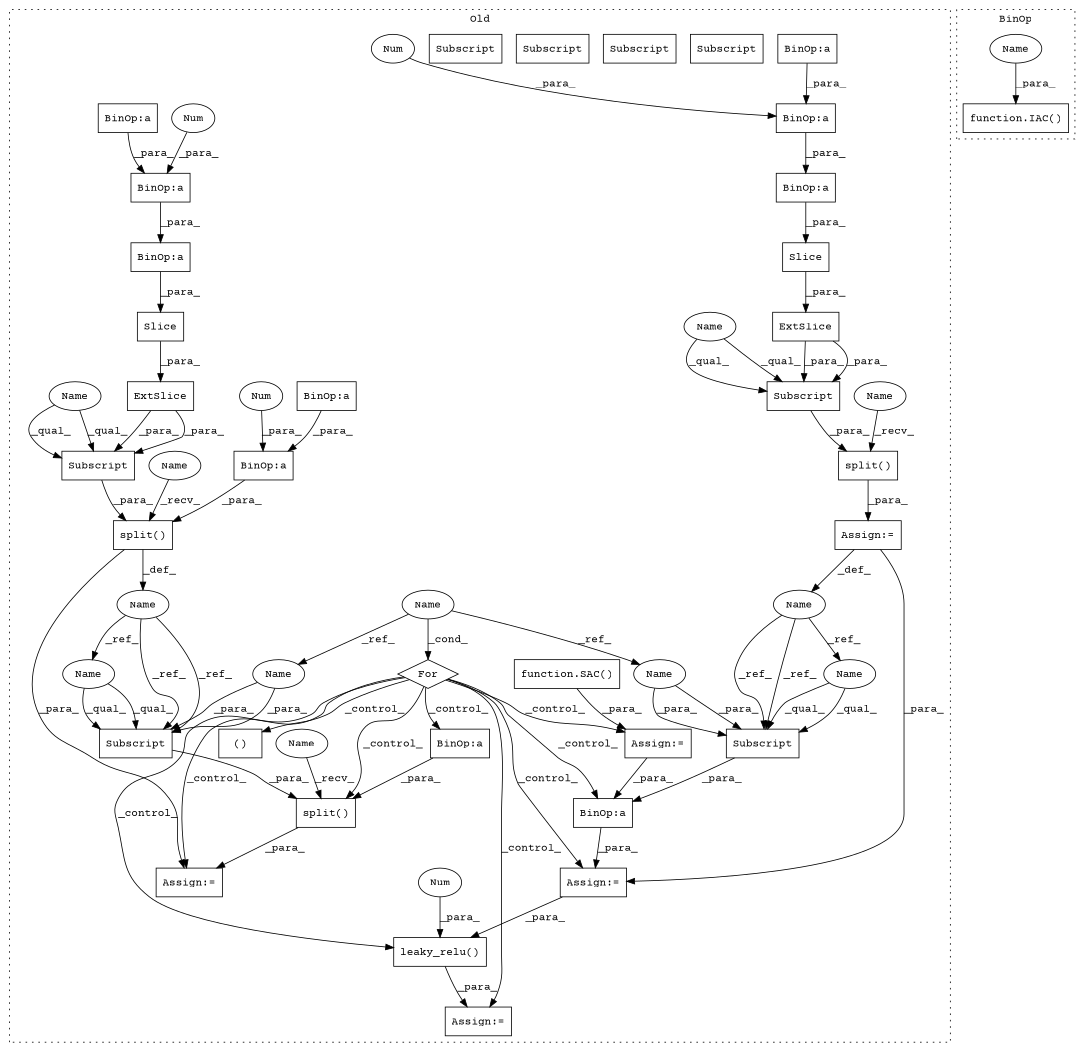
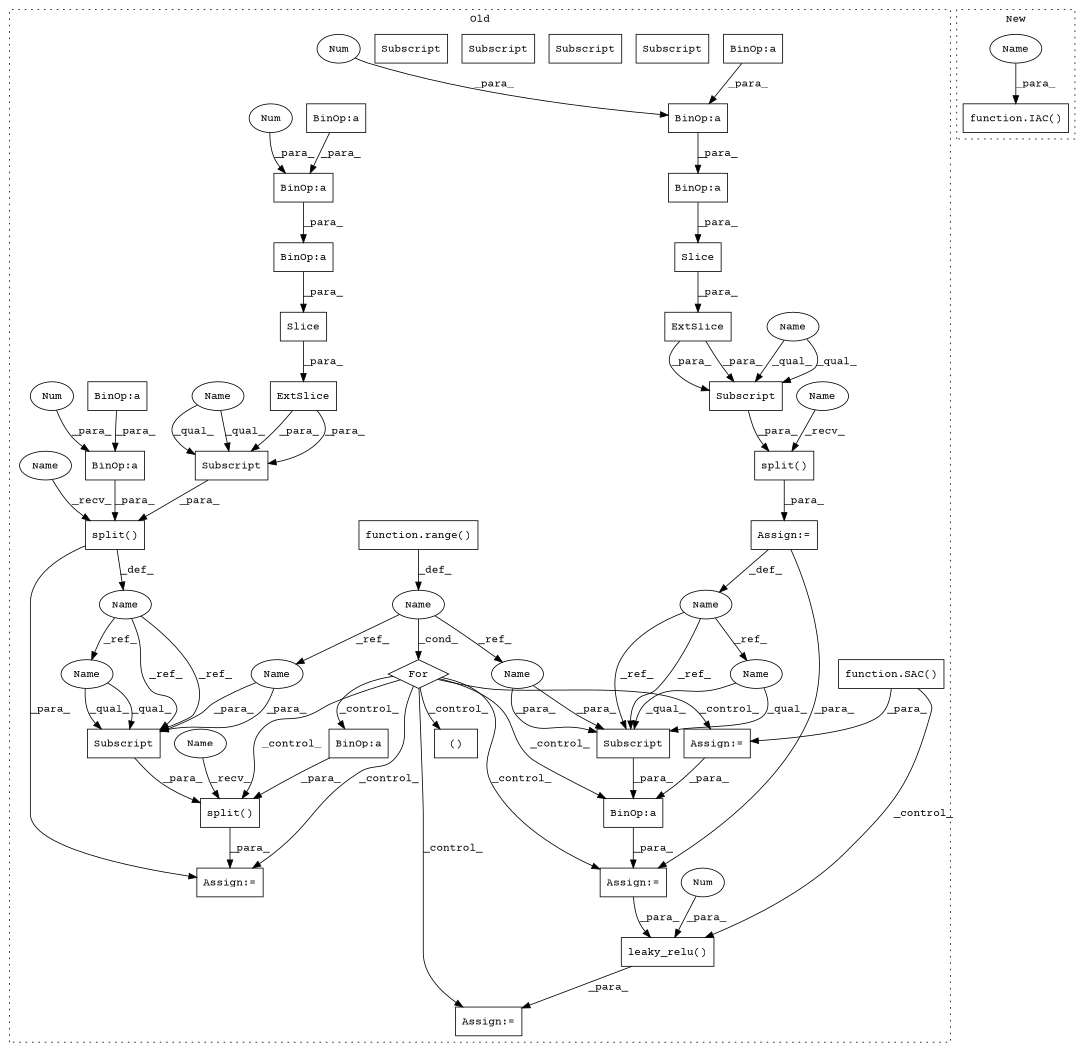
  digraph {
    fontname="Courier Prime"
    node [a=87 fontname="Courier Prime" l=1 s=5891 shape=box]
    edge [fontname="Courier Prime"]
    n1 [a=85 label=ExtSlice]
    n2 [a=82 l=3 label="BinOp:a" s=5914]
    n3 [a=82 l=17 label="BinOp:a" s=5910]
    n4 [a=82 l=3 label="BinOp:a" s=5902]
    n5 [a=63 l="46,0" label=Subscript s="5891,0"]
    n6 [a=75 l="12,10" label="split()" s="5879,5947"]
    n7 [a=75 l="12,10" label="split()" s="6012,6049"]
    n8 [a=82 l=3 label="BinOp:a" s=5838]
    n9 [a=82 l=3 label="BinOp:a" s=6039]
    n10 [l=2 label=Name s=5765 shape=ellipse]
    n11 [a=63 l="5,0" label=Subscript s="6024,0"]
    n12 [a=82 l=17 label="BinOp:a" s=5834]
    n13 [a=82 l=3 label="BinOp:a" s=6177]
    n14 [l=4 label=Name s=5872 shape=ellipse]
    n15 [a=63 l="7,0" label=Subscript s="6180,0"]
+   n16 [a=75 l="6,1" label="function.range()" s="5976,5988"]
    n17 [a=54 l=4 label="()" s=6006]
    n18 [a=63 l="46,0" label=Subscript s="5782,0"]
    n19 [a=75 l="16,15" label="leaky_relu()" s="6205,6227"]
    n20 [a=75 l="12,10" label="split()" s="5770,5852"]
    n21 [a=80 l=33 label=Slice s=5896]
    n22 [label=Name s=5971 shape=ellipse]
    n23 [a=85 label=ExtSlice s=5782]
    n24 [a=82 l=17 label="BinOp:a" s=5802]
    n25 [a=82 l=3 label="BinOp:a" s=5794]
    n26 [a=82 l=3 label="BinOp:a" s=5806]
    n27 [a=80 label=Slice s=5787]
    n28 [a=107 l="4,15" label=For s="5967,5989" shape=diamond]
    n29 [a=76 l=3 label=Num s=6224 shape=ellipse]
    n30 [a=76 label=Num s=5927 shape=ellipse]
    n31 [a=76 label=Num s=5819 shape=ellipse]
    n32 [a=76 label=Num s=5851 shape=ellipse]
    n33 [a=68 l=3 label="Assign:=" s=5876]
    n34 [a=68 l=6 label="Assign:=" s=6006]
    n35 [a=68 l=3 label="Assign:=" s=6074]
    n36 [a=68 l=3 label="Assign:=" s=6173]
    n37 [a=68 l=3 label="Assign:=" s=6202]
    n38 [a=75 l=72 label="function.SAC()" s=6077]
    n39 [label=Name s=6185 shape=ellipse]
    n40 [label=Name s=6027 shape=ellipse]
    n41 [l=5 label=Name s=5879 shape=ellipse]
    n42 [l=5 label=Name s=5770 shape=ellipse]
    n43 [l=5 label=Name s=6012 shape=ellipse]
    n44 [l=2 label=Name s=6024 shape=ellipse]
    n45 [a=63 l="5,0" label=Subscript s="6024,0"]
    n46 [label=Name shape=ellipse]
    n47 [a=63 l="46,0" label=Subscript s="5782,0"]
    n48 [label=Name s=5782 shape=ellipse]
    n49 [a=63 l="46,0" label=Subscript s="5891,0"]
    n50 [a=63 l="7,0" label=Subscript s="6180,0"]
    n51 [l=4 label=Name s=6180 shape=ellipse]
    n52 [a=75 l="4,1" label="function.IAC()" s="5784,5821"]
    n53 [label=Name s=5793 shape=ellipse]
    subgraph cluster_1 {
      label=Old
      style=dotted
      n1
      n2
      n3
      n4
      n5
      n6
      n7
      n8
      n9
      n10
      n11
      n12
      n13
      n14
      n15
+     n16
      n17
      n18
      n19
      n20
      n21
      n22
      n23
      n24
      n25
      n26
      n27
      n28
      n29
      n30
      n31
      n32
      n33
      n34
      n35
      n36
      n37
      n38
      n39
      n40
      n41
      n42
      n43
      n44
      n45
      n46
      n47
      n48
      n49
      n50
      n51
    }
    subgraph cluster_2 {
-     label=BinOp
+     label=New
      style=dotted
      n52
      n53
    }
    n1 -> n49 [label=_para_]
    n1 -> n49 [label=_para_]
    n2 -> n3 [label=_para_]
    n3 -> n4 [label=_para_]
    n4 -> n21 [label=_para_]
    n6 -> n33 [label=_para_]
    n7 -> n34 [label=_para_]
    n8 -> n12 [label=_para_]
    n9 -> n7 [label=_para_]
    n10 -> n44 [label=_ref_]
    n10 -> n45 [label=_ref_]
    n10 -> n45 [label=_ref_]
    n12 -> n20 [label=_para_]
    n13 -> n36 [label=_para_]
    n14 -> n50 [label=_ref_]
    n14 -> n50 [label=_ref_]
    n14 -> n51 [label=_ref_]
+   n16 -> n22 [label=_def_]
    n19 -> n37 [label=_para_]
    n20 -> n10 [label=_def_]
    n20 -> n34 [label=_para_]
    n21 -> n1 [label=_para_]
    n22 -> n28 [label=_cond_]
    n22 -> n39 [label=_ref_]
    n22 -> n40 [label=_ref_]
    n23 -> n47 [label=_para_]
    n23 -> n47 [label=_para_]
    n24 -> n25 [label=_para_]
    n25 -> n27 [label=_para_]
    n26 -> n24 [label=_para_]
    n27 -> n23 [label=_para_]
    n28 -> n7 [label=_control_]
    n28 -> n9 [label=_control_]
    n28 -> n13 [label=_control_]
    n28 -> n17 [label=_control_]
-   n28 -> n19 [label=_control_]
+   n38 -> n19 [label=_control_]
    n28 -> n34 [label=_control_]
    n28 -> n35 [label=_control_]
    n28 -> n36 [label=_control_]
    n28 -> n37 [label=_control_]
    n29 -> n19 [label=_para_]
    n30 -> n3 [label=_para_]
    n31 -> n24 [label=_para_]
    n32 -> n12 [label=_para_]
    n33 -> n14 [label=_def_]
    n33 -> n36 [label=_para_]
    n35 -> n13 [label=_para_]
    n36 -> n19 [label=_para_]
    n38 -> n35 [label=_para_]
    n39 -> n50 [label=_para_]
    n39 -> n50 [label=_para_]
    n40 -> n45 [label=_para_]
    n40 -> n45 [label=_para_]
    n41 -> n6 [label=_recv_]
    n42 -> n20 [label=_recv_]
    n43 -> n7 [label=_recv_]
    n44 -> n45 [label=_qual_]
    n44 -> n45 [label=_qual_]
    n45 -> n7 [label=_para_]
    n46 -> n49 [label=_qual_]
    n46 -> n49 [label=_qual_]
    n47 -> n20 [label=_para_]
    n48 -> n47 [label=_qual_]
    n48 -> n47 [label=_qual_]
    n49 -> n6 [label=_para_]
    n50 -> n13 [label=_para_]
    n51 -> n50 [label=_qual_]
    n51 -> n50 [label=_qual_]
    n53 -> n52 [label=_para_]
  }
